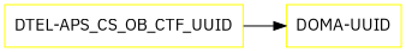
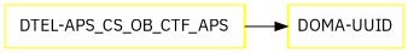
  digraph {
    rankdir=LR
    fontname="IBM Plex Sans"
    node [color=yellow shape=box fontname="IBM Plex Sans"]
-   "DTEL-APS_CS_OB_CTF_UUID"
+   "DTEL-APS_CS_OB_CTF_UUID" [label="DTEL-APS_CS_OB_CTF_APS"]
    "DOMA-UUID"
    "DTEL-APS_CS_OB_CTF_UUID" -> "DOMA-UUID" [fontname="IBM Plex Sans"]
  }
